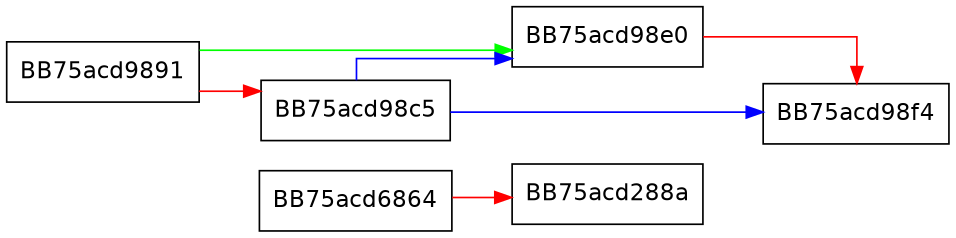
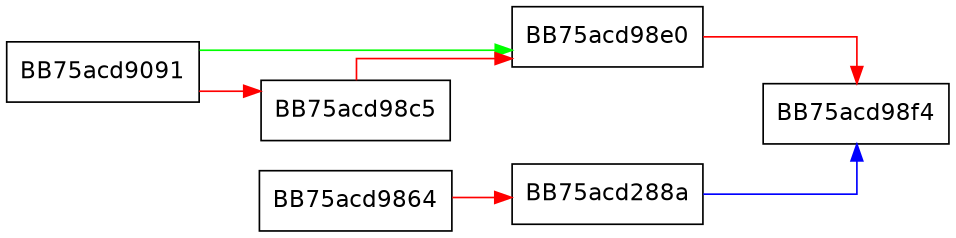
  digraph {
    fontname="DejaVu Sans"
    rankdir=LR
    splines=ortho
    node [fontname="DejaVu Sans" shape=box]
    edge [color=red fontname="DejaVu Sans"]
    n1 [label=BB75acd288a]
-   BB75acd9864 [label=BB75acd6864]
-   BB75acd9891
+   BB75acd9864
+   BB75acd9891 [label=BB75acd9091]
    BB75acd98e0
    BB75acd98c5
    BB75acd98f4
-   BB75acd98c5 -> BB75acd98f4 [color=blue]
+   n1 -> BB75acd98f4 [color=blue]
    BB75acd9864 -> n1
    BB75acd9891 -> BB75acd98e0 [color=green]
    BB75acd9891 -> BB75acd98c5
    BB75acd98e0 -> BB75acd98f4
-   BB75acd98c5 -> BB75acd98e0 [color=blue]
+   BB75acd98c5 -> BB75acd98e0
  }
